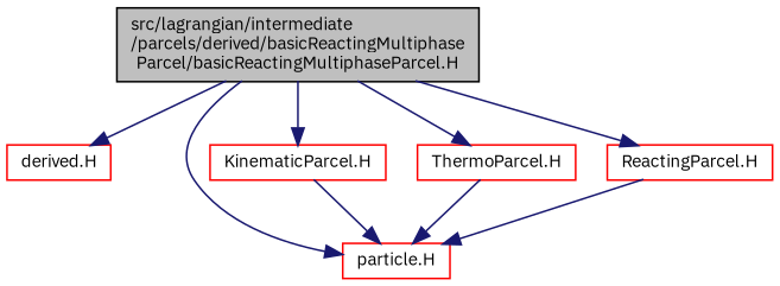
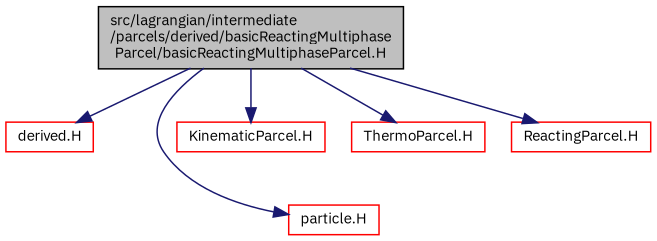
  digraph {
    fontname="IBM Plex Sans"
    node [color=red fontname="IBM Plex Sans" fontsize=10 shape=record]
    edge [color=midnightblue fontname="IBM Plex Sans" fontsize=10 labelfontname=FreeSans labelfontsize=10 style=solid]
    n1 [color=black fillcolor=grey75 fontcolor=black height=0.2 label="src/lagrangian/intermediate\l/parcels/derived/basicReactingMultiphase\lParcel/basicReactingMultiphaseParcel.H" style=filled width=0.4]
    n2 [height=0.2 label="derived.H" width=0.4]
    n3 [height=0.2 label="particle.H" width=0.4]
    n4 [height=0.2 label="KinematicParcel.H" width=0.4]
    n5 [height=0.2 label="ThermoParcel.H" width=0.4]
    n6 [height=0.2 label="ReactingParcel.H" width=0.4]
    n1 -> n2
    n1 -> n3
    n1 -> n4
    n1 -> n5
    n1 -> n6
-   n4 -> n3
-   n5 -> n3
-   n6 -> n3
  }
